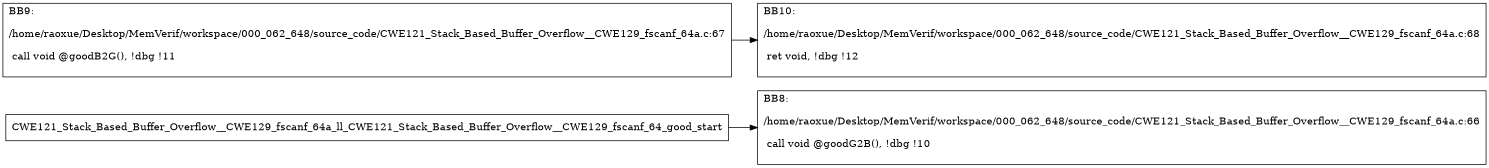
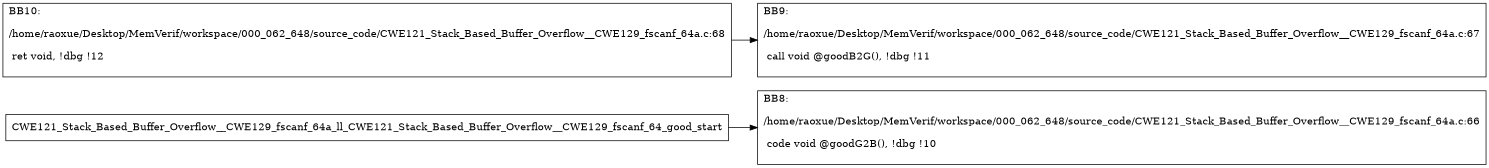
  digraph {
    rankdir=LR
    node [shape=record]
    n1 [label="{CWE121_Stack_Based_Buffer_Overflow__CWE129_fscanf_64a_ll_CWE121_Stack_Based_Buffer_Overflow__CWE129_fscanf_64_good_start}"]
-   n2 [label="{BB8:\l\l/home/raoxue/Desktop/MemVerif/workspace/000_062_648/source_code/CWE121_Stack_Based_Buffer_Overflow__CWE129_fscanf_64a.c:66\l\n  call void @goodG2B(), !dbg !10\l\n}"]
+   n2 [label="{BB8:\l\l/home/raoxue/Desktop/MemVerif/workspace/000_062_648/source_code/CWE121_Stack_Based_Buffer_Overflow__CWE129_fscanf_64a.c:66\l\n  code void @goodG2B(), !dbg !10\l\n}"]
    n3 [label="{BB9:\l\l/home/raoxue/Desktop/MemVerif/workspace/000_062_648/source_code/CWE121_Stack_Based_Buffer_Overflow__CWE129_fscanf_64a.c:67\l\n  call void @goodB2G(), !dbg !11\l\n}"]
    n4 [label="{BB10:\l\l/home/raoxue/Desktop/MemVerif/workspace/000_062_648/source_code/CWE121_Stack_Based_Buffer_Overflow__CWE129_fscanf_64a.c:68\l\n  ret void, !dbg !12\l\n}"]
    n1 -> n2
-   n3 -> n4
+   n4 -> n3
  }
